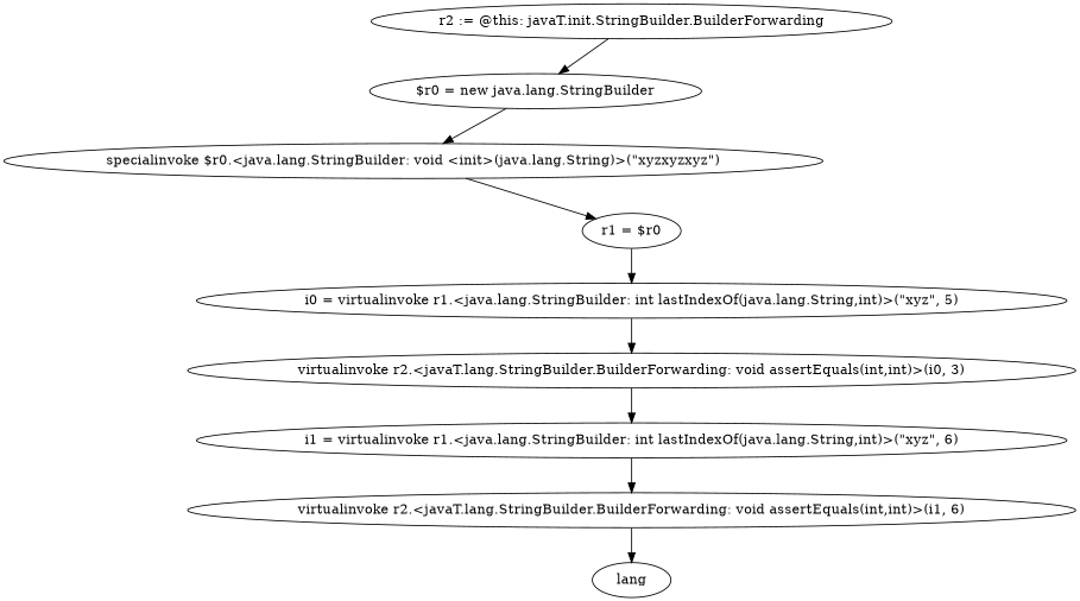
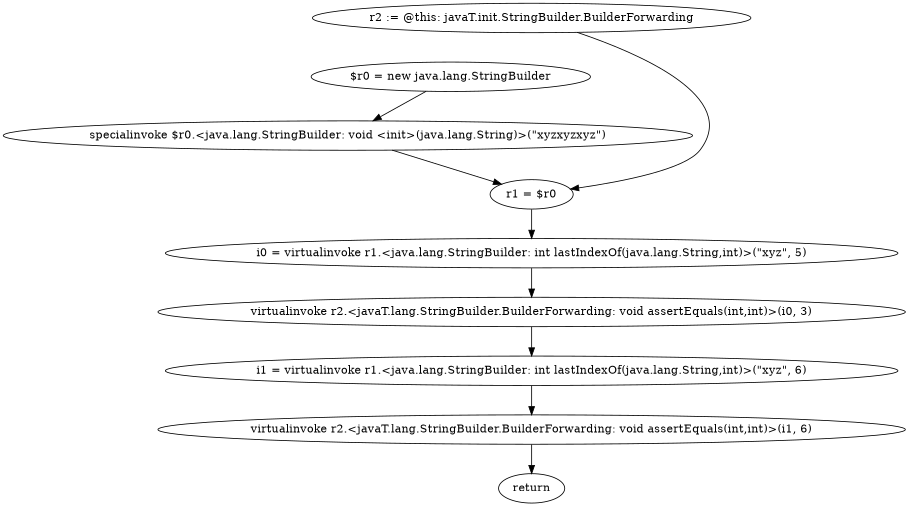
  digraph {
    n1 [label="r2 := @this: javaT.init.StringBuilder.BuilderForwarding"]
    "$r0 = new java.lang.StringBuilder"
    "specialinvoke $r0.<java.lang.StringBuilder: void <init>(java.lang.String)>(\"xyzxyzxyz\")"
    "r1 = $r0"
    "i0 = virtualinvoke r1.<java.lang.StringBuilder: int lastIndexOf(java.lang.String,int)>(\"xyz\", 5)"
    "virtualinvoke r2.<javaT.lang.StringBuilder.BuilderForwarding: void assertEquals(int,int)>(i0, 3)"
    "i1 = virtualinvoke r1.<java.lang.StringBuilder: int lastIndexOf(java.lang.String,int)>(\"xyz\", 6)"
    "virtualinvoke r2.<javaT.lang.StringBuilder.BuilderForwarding: void assertEquals(int,int)>(i1, 6)"
-   return [label=lang]
-   n1 -> "$r0 = new java.lang.StringBuilder"
+   return
+   n1 -> "r1 = $r0"
    "$r0 = new java.lang.StringBuilder" -> "specialinvoke $r0.<java.lang.StringBuilder: void <init>(java.lang.String)>(\"xyzxyzxyz\")"
    "specialinvoke $r0.<java.lang.StringBuilder: void <init>(java.lang.String)>(\"xyzxyzxyz\")" -> "r1 = $r0"
    "r1 = $r0" -> "i0 = virtualinvoke r1.<java.lang.StringBuilder: int lastIndexOf(java.lang.String,int)>(\"xyz\", 5)"
    "i0 = virtualinvoke r1.<java.lang.StringBuilder: int lastIndexOf(java.lang.String,int)>(\"xyz\", 5)" -> "virtualinvoke r2.<javaT.lang.StringBuilder.BuilderForwarding: void assertEquals(int,int)>(i0, 3)"
    "virtualinvoke r2.<javaT.lang.StringBuilder.BuilderForwarding: void assertEquals(int,int)>(i0, 3)" -> "i1 = virtualinvoke r1.<java.lang.StringBuilder: int lastIndexOf(java.lang.String,int)>(\"xyz\", 6)"
    "i1 = virtualinvoke r1.<java.lang.StringBuilder: int lastIndexOf(java.lang.String,int)>(\"xyz\", 6)" -> "virtualinvoke r2.<javaT.lang.StringBuilder.BuilderForwarding: void assertEquals(int,int)>(i1, 6)"
    "virtualinvoke r2.<javaT.lang.StringBuilder.BuilderForwarding: void assertEquals(int,int)>(i1, 6)" -> return
  }
